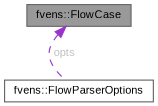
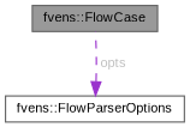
  digraph {
    fontname="Liberation Sans"
    node [color=gray40 fontname="Liberation Sans" fontsize=10 shape=box style=filled]
    n1 [fillcolor=grey60 fontcolor=black height=0.2 label="fvens::FlowCase" width=0.4]
    n2 [fillcolor=white height=0.2 label="fvens::FlowParserOptions" width=0.4]
-   n1 -> n2 [color=darkorchid3 dir=back fontcolor=grey fontname="Liberation Sans" fontsize=10 label=" opts" labelfontname=Helvetica labelfontsize=10 style=dashed]
+   n2 -> n1 [color=darkorchid3 dir=back fontcolor=grey fontname="Liberation Sans" fontsize=10 label=" opts" labelfontname=Helvetica labelfontsize=10 style=dashed]
  }
